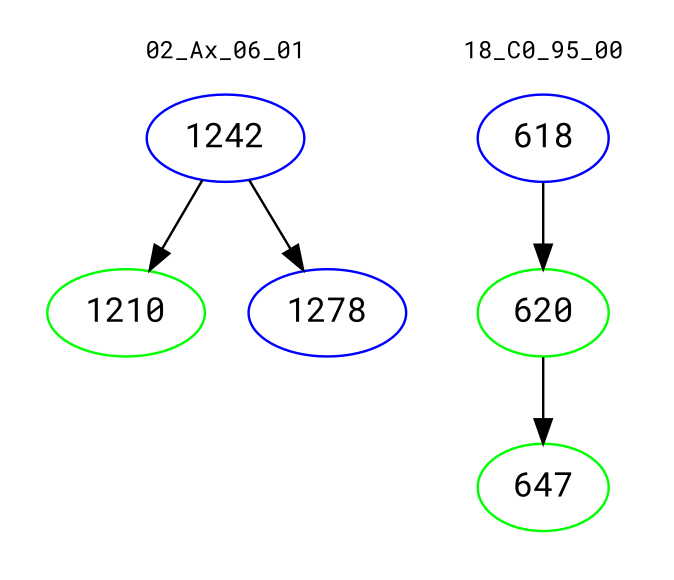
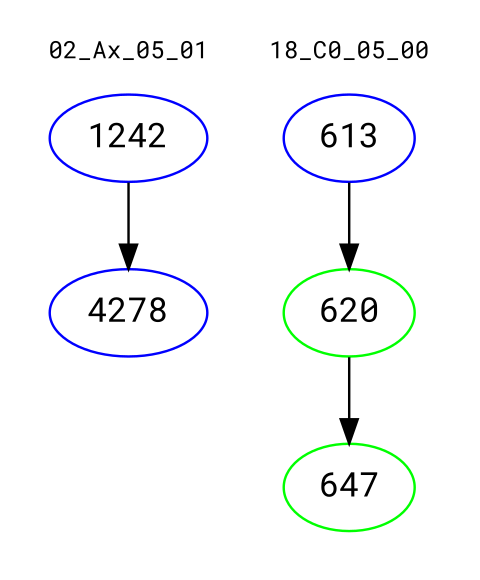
  digraph {
    fontname="Roboto Mono"
    node [color=blue fontname="Roboto Mono"]
    edge [color=black fontname="Roboto Mono"]
    n1 [label=1242]
-   n2 [color=green label=1210]
-   n3 [label=1278]
+   n3 [label=4278]
    n4 [color=green label=620]
-   n5 [label=618]
+   n5 [label=613]
    n6 [color=green label=647]
    subgraph cluster_1 {
      color=white
      fontsize=10
-     label="02_Ax_06_01"
+     label="02_Ax_05_01"
      n1
-     n2
      n3
    }
    subgraph cluster_2 {
      color=white
      fontsize=10
-     label="18_C0_95_00"
+     label="18_C0_05_00"
      n4
      n5
      n6
    }
-   n1 -> n2
    n1 -> n3
    n4 -> n6
    n5 -> n4
  }
